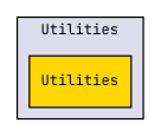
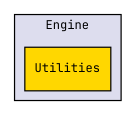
  digraph {
    compound=true
    fontname="JetBrains Mono"
    n1 [fillcolor=gold fontname="JetBrains Mono" fontsize=10 label=Utilities pencolor=black shape=box style=filled]
    subgraph cluster_1 {
      bgcolor="#ddddee"
      fontsize=10
-     label=Utilities
+     label=Engine
      pencolor=black
      n1
    }
  }
